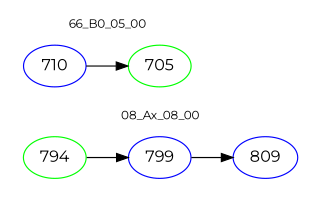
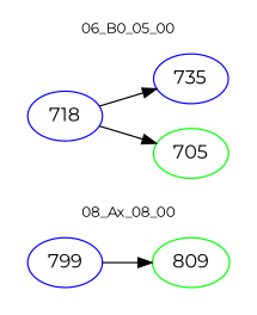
  digraph {
    fontname=Montserrat
    rankdir=LR
    node [color=blue fontname=Montserrat]
    edge [color=black fontname=Montserrat]
-   n1 [color=green label=794]
    n2 [label=799]
-   n3 [label=809]
+   n3 [color=green label=809]
    n4 [color=green label=705]
-   n5 [label=710]
+   n5 [label=718]
+   n6 [label=735]
    subgraph cluster_1 {
      color=white
      fontsize=10
      label="08_Ax_08_00"
-     n1
      n2
      n3
    }
    subgraph cluster_2 {
      color=white
      fontsize=10
-     label="66_B0_05_00"
+     label="06_B0_05_00"
      n4
      n5
+     n6
    }
-   n1 -> n2
    n2 -> n3
    n5 -> n4
+   n5 -> n6
  }
